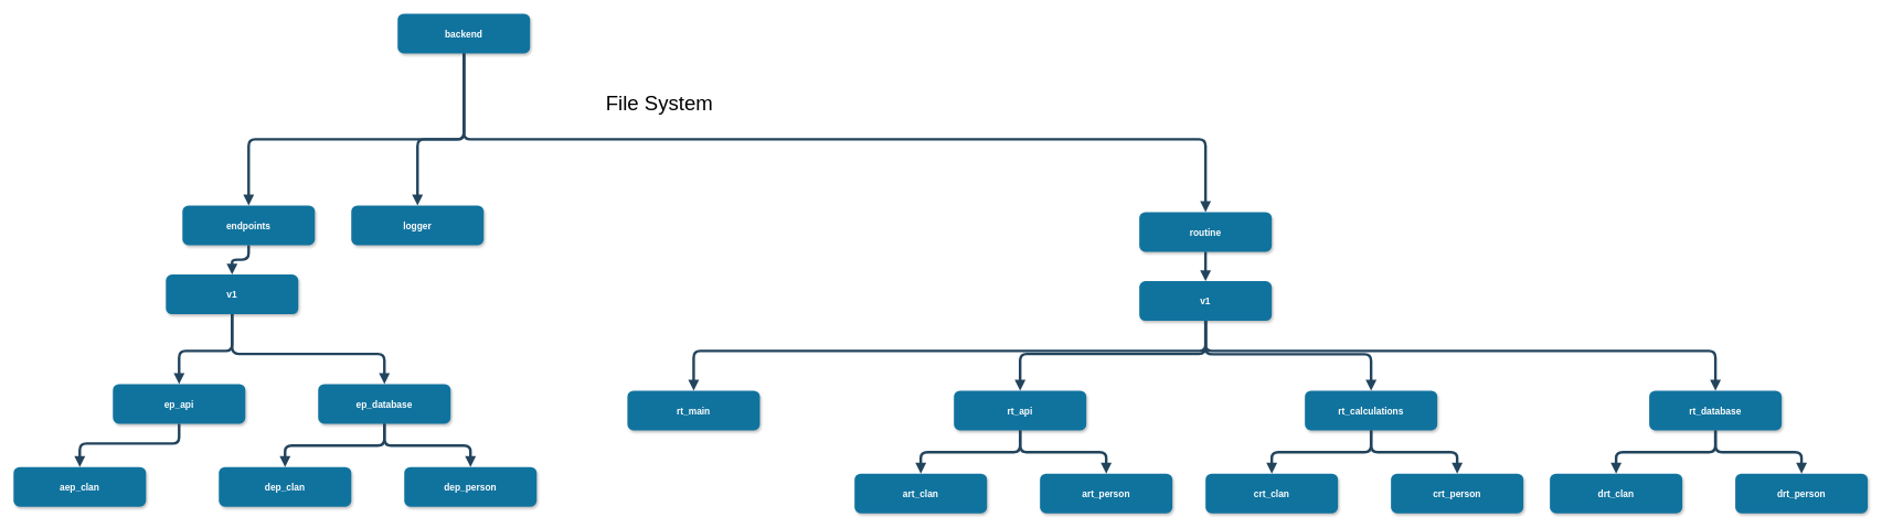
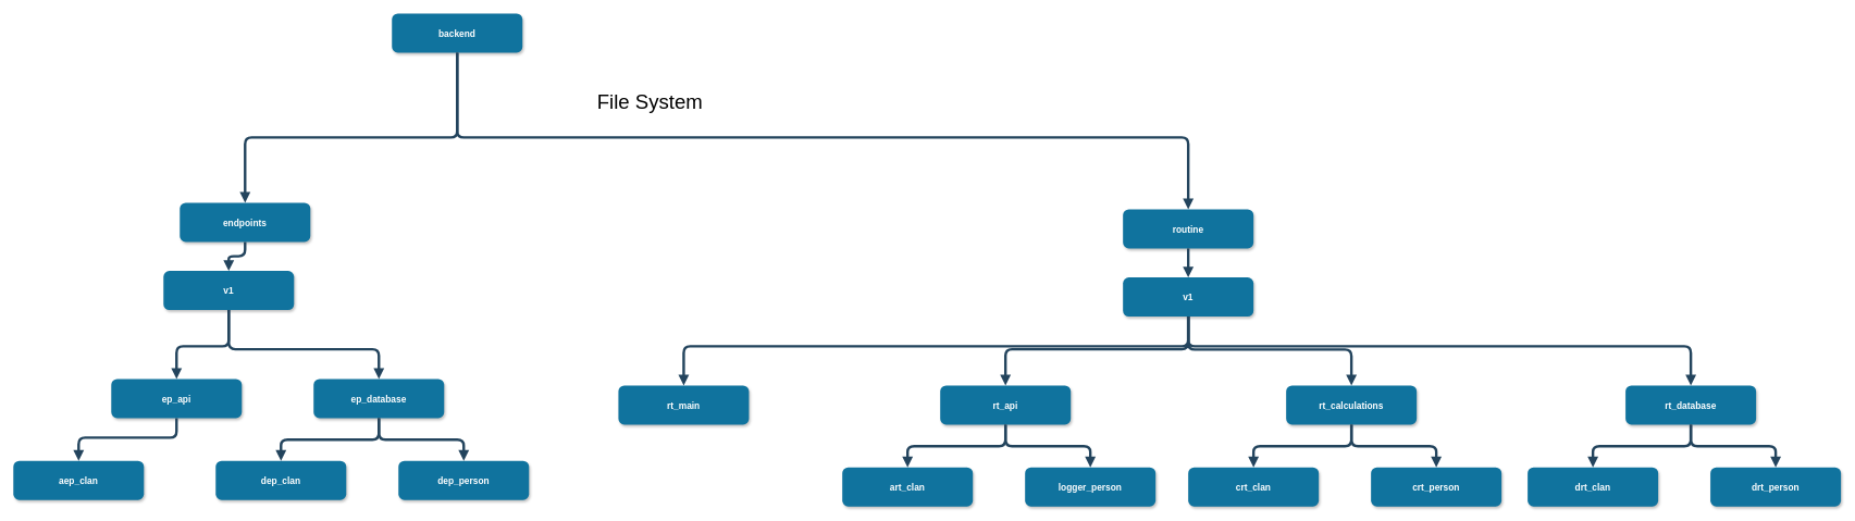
  <mxCell id="0" />
  <mxCell id="1" parent="0" />
  <mxCell id="2" value="backend" style="rounded=1;fillColor=#10739E;strokeColor=none;shadow=1;gradientColor=none;fontStyle=1;fontColor=#FFFFFF;fontSize=14;" parent="1" vertex="1"><mxGeometry x="600" y="20" width="200" height="60" as="geometry" /></mxCell>
  <mxCell id="3" value="endpoints" style="rounded=1;fillColor=#10739E;strokeColor=none;shadow=1;gradientColor=none;fontStyle=1;fontColor=#FFFFFF;fontSize=14;" parent="1" vertex="1"><mxGeometry x="275" y="310" width="200" height="60" as="geometry" /></mxCell>
  <mxCell id="4" value="" style="edgeStyle=elbowEdgeStyle;elbow=vertical;strokeWidth=4;endArrow=block;endFill=1;fontStyle=1;strokeColor=#23445D;exitX=0.5;exitY=1;exitDx=0;exitDy=0;" parent="1" source="2" target="3" edge="1"><mxGeometry x="22" y="165.5" width="100" height="100" as="geometry"><mxPoint x="642" y="185.5" as="sourcePoint" /><mxPoint x="-8" y="-54.5" as="targetPoint" /><Array as="points"><mxPoint x="680" y="210" /><mxPoint x="540" y="210" /><mxPoint x="840" y="210" /></Array></mxGeometry></mxCell>
  <mxCell id="5" value="" style="edgeStyle=elbowEdgeStyle;elbow=vertical;strokeWidth=4;endArrow=block;endFill=1;fontStyle=1;strokeColor=#23445D;exitX=0.5;exitY=1;exitDx=0;exitDy=0;entryX=0.5;entryY=0;entryDx=0;entryDy=0;" parent="1" source="2" target="13" edge="1"><mxGeometry x="20" y="166" width="100" height="100" as="geometry"><mxPoint x="640" y="185.5" as="sourcePoint" /><mxPoint x="1590" y="240" as="targetPoint" /><Array as="points"><mxPoint x="950" y="210" /><mxPoint x="850" y="209" /></Array></mxGeometry></mxCell>
  <mxCell id="6" value="v1" style="rounded=1;fillColor=#10739E;strokeColor=none;shadow=1;gradientColor=none;fontStyle=1;fontColor=#FFFFFF;fontSize=14;" parent="1" vertex="1"><mxGeometry x="250" y="414.5" width="200" height="60" as="geometry" /></mxCell>
  <mxCell id="7" value="ep_api" style="rounded=1;fillColor=#10739E;strokeColor=none;shadow=1;gradientColor=none;fontStyle=1;fontColor=#FFFFFF;fontSize=14;" parent="1" vertex="1"><mxGeometry x="170" y="580" width="200" height="60" as="geometry" /></mxCell>
  <mxCell id="8" value="ep_database" style="rounded=1;fillColor=#10739E;strokeColor=none;shadow=1;gradientColor=none;fontStyle=1;fontColor=#FFFFFF;fontSize=14;" parent="1" vertex="1"><mxGeometry x="480" y="580" width="200" height="60" as="geometry" /></mxCell>
  <mxCell id="9" value="" style="edgeStyle=elbowEdgeStyle;elbow=vertical;strokeWidth=4;endArrow=block;endFill=1;fontStyle=1;strokeColor=#23445D;exitX=0.5;exitY=1;exitDx=0;exitDy=0;entryX=0.5;entryY=0;entryDx=0;entryDy=0;" parent="1" source="6" target="8" edge="1"><mxGeometry x="-372" y="804.5" width="100" height="100" as="geometry"><mxPoint x="250" y="684.5" as="sourcePoint" /><mxPoint x="1198" y="878.5" as="targetPoint" /><Array as="points"><mxPoint x="590" y="534.5" /></Array></mxGeometry></mxCell>
  <mxCell id="10" value="" style="edgeStyle=elbowEdgeStyle;elbow=vertical;strokeWidth=4;endArrow=block;endFill=1;fontStyle=1;strokeColor=#23445D;exitX=0.5;exitY=1;exitDx=0;exitDy=0;entryX=0.5;entryY=0;entryDx=0;entryDy=0;" parent="1" source="6" target="7" edge="1"><mxGeometry x="-362" y="814.5" width="100" height="100" as="geometry"><mxPoint x="580" y="494.5" as="sourcePoint" /><mxPoint x="790" y="584.5" as="targetPoint" /><Array as="points"><mxPoint x="260" y="530" /><mxPoint x="340" y="530" /><mxPoint x="530" y="534.5" /><mxPoint x="600" y="544.5" /></Array></mxGeometry></mxCell>
  <mxCell id="11" value="aep_clan" style="rounded=1;fillColor=#10739E;strokeColor=none;shadow=1;gradientColor=none;fontStyle=1;fontColor=#FFFFFF;fontSize=14;" parent="1" vertex="1"><mxGeometry x="20" y="705.5" width="200" height="60" as="geometry" /></mxCell>
  <mxCell id="12" value="" style="edgeStyle=elbowEdgeStyle;elbow=vertical;strokeWidth=4;endArrow=block;endFill=1;fontStyle=1;strokeColor=#23445D;exitX=0.5;exitY=1;exitDx=0;exitDy=0;entryX=0.5;entryY=0;entryDx=0;entryDy=0;" parent="1" source="7" target="11" edge="1"><mxGeometry x="-412" y="994.5" width="100" height="100" as="geometry"><mxPoint x="520" y="664.5" as="sourcePoint" /><mxPoint x="310" y="754.5" as="targetPoint" /><Array as="points"><mxPoint x="160" y="670" /><mxPoint x="550" y="724.5" /></Array></mxGeometry></mxCell>
  <mxCell id="13" value="routine" style="rounded=1;fillColor=#10739E;strokeColor=none;shadow=1;gradientColor=none;fontStyle=1;fontColor=#FFFFFF;fontSize=14;" parent="1" vertex="1"><mxGeometry x="1720" y="320" width="200" height="60" as="geometry" /></mxCell>
  <mxCell id="14" value="" style="edgeStyle=elbowEdgeStyle;elbow=vertical;strokeWidth=4;endArrow=block;endFill=1;fontStyle=1;strokeColor=#23445D;exitX=0.5;exitY=1;exitDx=0;exitDy=0;entryX=0.5;entryY=0;entryDx=0;entryDy=0;" parent="1" source="3" target="6" edge="1"><mxGeometry x="-582" y="804.5" width="100" height="100" as="geometry"><mxPoint x="360" y="484.5" as="sourcePoint" /><mxPoint x="570" y="574.5" as="targetPoint" /><Array as="points" /></mxGeometry></mxCell>
  <mxCell id="15" value="v1" style="rounded=1;fillColor=#10739E;strokeColor=none;shadow=1;gradientColor=none;fontStyle=1;fontColor=#FFFFFF;fontSize=14;" parent="1" vertex="1"><mxGeometry x="1720" y="424.5" width="200" height="60" as="geometry" /></mxCell>
  <mxCell id="16" value="" style="edgeStyle=elbowEdgeStyle;elbow=vertical;strokeWidth=4;endArrow=block;endFill=1;fontStyle=1;strokeColor=#23445D;exitX=0.5;exitY=1;exitDx=0;exitDy=0;entryX=0.5;entryY=0;entryDx=0;entryDy=0;" parent="1" source="13" target="15" edge="1"><mxGeometry x="188" y="824.5" width="100" height="100" as="geometry"><mxPoint x="1120" y="390.5" as="sourcePoint" /><mxPoint x="1120" y="434.5" as="targetPoint" /><Array as="points" /></mxGeometry></mxCell>
  <mxCell id="17" value="rt_api" style="rounded=1;fillColor=#10739E;strokeColor=none;shadow=1;gradientColor=none;fontStyle=1;fontColor=#FFFFFF;fontSize=14;" parent="1" vertex="1"><mxGeometry x="1440" y="590" width="200" height="60" as="geometry" /></mxCell>
  <mxCell id="18" value="rt_calculations" style="rounded=1;fillColor=#10739E;strokeColor=none;shadow=1;gradientColor=none;fontStyle=1;fontColor=#FFFFFF;fontSize=14;" parent="1" vertex="1"><mxGeometry x="1970" y="590" width="200" height="60" as="geometry" /></mxCell>
  <mxCell id="19" value="" style="edgeStyle=elbowEdgeStyle;elbow=vertical;strokeWidth=4;endArrow=block;endFill=1;fontStyle=1;strokeColor=#23445D;exitX=0.5;exitY=1;exitDx=0;exitDy=0;entryX=0.5;entryY=0;entryDx=0;entryDy=0;" parent="1" source="15" target="18" edge="1"><mxGeometry x="78" y="814.5" width="100" height="100" as="geometry"><mxPoint x="1020" y="494.5" as="sourcePoint" /><mxPoint x="1230" y="584.5" as="targetPoint" /><Array as="points"><mxPoint x="1830" y="535" /><mxPoint x="1860" y="534.5" /><mxPoint x="1860" y="504.5" /></Array></mxGeometry></mxCell>
  <mxCell id="20" value="" style="edgeStyle=elbowEdgeStyle;elbow=vertical;strokeWidth=4;endArrow=block;endFill=1;fontStyle=1;strokeColor=#23445D;exitX=0.5;exitY=1;exitDx=0;exitDy=0;entryX=0.5;entryY=0;entryDx=0;entryDy=0;" parent="1" source="15" target="17" edge="1"><mxGeometry x="88" y="824.5" width="100" height="100" as="geometry"><mxPoint x="1730" y="494.5" as="sourcePoint" /><mxPoint x="1920" y="584.5" as="targetPoint" /><Array as="points"><mxPoint x="1690" y="534.5" /><mxPoint x="1870" y="514.5" /></Array></mxGeometry></mxCell>
  <mxCell id="21" value="" style="shape=image;verticalLabelPosition=bottom;labelBackgroundColor=default;verticalAlign=top;aspect=fixed;imageAspect=0;image=https://user-images.githubusercontent.com/727262/40395108-6bcc327a-5e1e-11e8-9f76-3917983b8563.png;" parent="1" vertex="1"><mxGeometry x="710" y="50" width="214.92" height="190" as="geometry" /></mxCell>
  <mxCell id="22" value="&lt;font style=&quot;font-size: 31px;&quot;&gt;File System&lt;/font&gt;" style="text;html=1;align=center;verticalAlign=middle;resizable=0;points=[];autosize=1;strokeColor=none;fillColor=none;" parent="1" vertex="1"><mxGeometry x="900" y="130" width="190" height="50" as="geometry" /></mxCell>
- <mxCell id="23" value="logger" style="rounded=1;fillColor=#10739E;strokeColor=none;shadow=1;gradientColor=none;fontStyle=1;fontColor=#FFFFFF;fontSize=14;" parent="1" vertex="1"><mxGeometry x="530" y="310" width="200" height="60" as="geometry" /></mxCell>
- <mxCell id="24" value="" style="edgeStyle=elbowEdgeStyle;elbow=vertical;strokeWidth=4;endArrow=block;endFill=1;fontStyle=1;strokeColor=#23445D;exitX=0.5;exitY=1;exitDx=0;exitDy=0;entryX=0.5;entryY=0;entryDx=0;entryDy=0;" parent="1" source="2" target="23" edge="1"><mxGeometry x="30" y="176" width="100" height="100" as="geometry"><mxPoint x="652" y="56" as="sourcePoint" /><mxPoint x="1020" y="310" as="targetPoint" /><Array as="points"><mxPoint x="700" y="210" /><mxPoint x="1080" y="210" /><mxPoint x="860" y="219" /></Array></mxGeometry></mxCell>
  <mxCell id="25" value="dep_clan" style="rounded=1;fillColor=#10739E;strokeColor=none;shadow=1;gradientColor=none;fontStyle=1;fontColor=#FFFFFF;fontSize=14;" parent="1" vertex="1"><mxGeometry x="330" y="705.5" width="200" height="60" as="geometry" /></mxCell>
  <mxCell id="26" value="dep_person" style="rounded=1;fillColor=#10739E;strokeColor=none;shadow=1;gradientColor=none;fontStyle=1;fontColor=#FFFFFF;fontSize=14;" parent="1" vertex="1"><mxGeometry x="610" y="705.5" width="200" height="60" as="geometry" /></mxCell>
  <mxCell id="27" value="" style="edgeStyle=elbowEdgeStyle;elbow=vertical;strokeWidth=4;endArrow=block;endFill=1;fontStyle=1;strokeColor=#23445D;exitX=0.5;exitY=1;exitDx=0;exitDy=0;entryX=0.5;entryY=0;entryDx=0;entryDy=0;" parent="1" source="8" target="26" edge="1"><mxGeometry x="-522" y="820" width="100" height="100" as="geometry"><mxPoint x="420" y="500.5" as="sourcePoint" /><mxPoint x="590" y="590.5" as="targetPoint" /><Array as="points" /></mxGeometry></mxCell>
  <mxCell id="28" value="" style="edgeStyle=elbowEdgeStyle;elbow=vertical;strokeWidth=4;endArrow=block;endFill=1;fontStyle=1;strokeColor=#23445D;exitX=0.5;exitY=1;exitDx=0;exitDy=0;" parent="1" source="8" target="25" edge="1"><mxGeometry x="-512" y="830" width="100" height="100" as="geometry"><mxPoint x="590" y="650.5" as="sourcePoint" /><mxPoint x="730" y="695.5" as="targetPoint" /><Array as="points" /></mxGeometry></mxCell>
  <mxCell id="29" value="rt_main" style="rounded=1;fillColor=#10739E;strokeColor=none;shadow=1;gradientColor=none;fontStyle=1;fontColor=#FFFFFF;fontSize=14;" vertex="1" parent="1"><mxGeometry x="947" y="590" width="200" height="60" as="geometry" /></mxCell>
  <mxCell id="30" value="rt_database" style="rounded=1;fillColor=#10739E;strokeColor=none;shadow=1;gradientColor=none;fontStyle=1;fontColor=#FFFFFF;fontSize=14;" vertex="1" parent="1"><mxGeometry x="2490" y="590" width="200" height="60" as="geometry" /></mxCell>
  <mxCell id="31" value="" style="edgeStyle=elbowEdgeStyle;elbow=vertical;strokeWidth=4;endArrow=block;endFill=1;fontStyle=1;strokeColor=#23445D;entryX=0.5;entryY=0;entryDx=0;entryDy=0;exitX=0.5;exitY=1;exitDx=0;exitDy=0;" edge="1" parent="1" source="15" target="29"><mxGeometry x="98" y="834.5" width="100" height="100" as="geometry"><mxPoint x="1540" y="500" as="sourcePoint" /><mxPoint x="1560" y="585" as="targetPoint" /><Array as="points"><mxPoint x="1360" y="530" /><mxPoint x="1880" y="524.5" /></Array></mxGeometry></mxCell>
  <mxCell id="32" value="" style="edgeStyle=elbowEdgeStyle;elbow=vertical;strokeWidth=4;endArrow=block;endFill=1;fontStyle=1;strokeColor=#23445D;exitX=0.5;exitY=1;exitDx=0;exitDy=0;" edge="1" parent="1" source="15" target="30"><mxGeometry x="108" y="844.5" width="100" height="100" as="geometry"><mxPoint x="1740" y="505" as="sourcePoint" /><mxPoint x="1570" y="595" as="targetPoint" /><Array as="points"><mxPoint x="1980" y="530" /><mxPoint x="1890" y="534.5" /></Array></mxGeometry></mxCell>
  <mxCell id="33" value="art_clan" style="rounded=1;fillColor=#10739E;strokeColor=none;shadow=1;gradientColor=none;fontStyle=1;fontColor=#FFFFFF;fontSize=14;" vertex="1" parent="1"><mxGeometry x="1290" y="715.5" width="200" height="60" as="geometry" /></mxCell>
- <mxCell id="34" value="art_person" style="rounded=1;fillColor=#10739E;strokeColor=none;shadow=1;gradientColor=none;fontStyle=1;fontColor=#FFFFFF;fontSize=14;" vertex="1" parent="1"><mxGeometry x="1570" y="715.5" width="200" height="60" as="geometry" /></mxCell>
+ <mxCell id="34" value="logger_person" style="rounded=1;fillColor=#10739E;strokeColor=none;shadow=1;gradientColor=none;fontStyle=1;fontColor=#FFFFFF;fontSize=14;" vertex="1" parent="1"><mxGeometry x="1570" y="715.5" width="200" height="60" as="geometry" /></mxCell>
  <mxCell id="35" value="" style="edgeStyle=elbowEdgeStyle;elbow=vertical;strokeWidth=4;endArrow=block;endFill=1;fontStyle=1;strokeColor=#23445D;exitX=0.5;exitY=1;exitDx=0;exitDy=0;entryX=0.5;entryY=0;entryDx=0;entryDy=0;" edge="1" parent="1" target="34"><mxGeometry x="438" y="830" width="100" height="100" as="geometry"><mxPoint x="1540" y="650" as="sourcePoint" /><mxPoint x="1550" y="600.5" as="targetPoint" /><Array as="points" /></mxGeometry></mxCell>
  <mxCell id="36" value="" style="edgeStyle=elbowEdgeStyle;elbow=vertical;strokeWidth=4;endArrow=block;endFill=1;fontStyle=1;strokeColor=#23445D;exitX=0.5;exitY=1;exitDx=0;exitDy=0;" edge="1" parent="1" target="33"><mxGeometry x="448" y="840" width="100" height="100" as="geometry"><mxPoint x="1540" y="650" as="sourcePoint" /><mxPoint x="1690" y="705.5" as="targetPoint" /><Array as="points" /></mxGeometry></mxCell>
  <mxCell id="37" value="drt_clan" style="rounded=1;fillColor=#10739E;strokeColor=none;shadow=1;gradientColor=none;fontStyle=1;fontColor=#FFFFFF;fontSize=14;" vertex="1" parent="1"><mxGeometry x="2340" y="715.5" width="200" height="60" as="geometry" /></mxCell>
  <mxCell id="38" value="drt_person" style="rounded=1;fillColor=#10739E;strokeColor=none;shadow=1;gradientColor=none;fontStyle=1;fontColor=#FFFFFF;fontSize=14;" vertex="1" parent="1"><mxGeometry x="2620" y="715.5" width="200" height="60" as="geometry" /></mxCell>
  <mxCell id="39" value="" style="edgeStyle=elbowEdgeStyle;elbow=vertical;strokeWidth=4;endArrow=block;endFill=1;fontStyle=1;strokeColor=#23445D;exitX=0.5;exitY=1;exitDx=0;exitDy=0;entryX=0.5;entryY=0;entryDx=0;entryDy=0;" edge="1" parent="1" target="38"><mxGeometry x="1488" y="830" width="100" height="100" as="geometry"><mxPoint x="2590" y="650" as="sourcePoint" /><mxPoint x="2600" y="600.5" as="targetPoint" /><Array as="points" /></mxGeometry></mxCell>
  <mxCell id="40" value="" style="edgeStyle=elbowEdgeStyle;elbow=vertical;strokeWidth=4;endArrow=block;endFill=1;fontStyle=1;strokeColor=#23445D;exitX=0.5;exitY=1;exitDx=0;exitDy=0;" edge="1" parent="1" target="37"><mxGeometry x="1498" y="840" width="100" height="100" as="geometry"><mxPoint x="2590" y="650" as="sourcePoint" /><mxPoint x="2740" y="705.5" as="targetPoint" /><Array as="points" /></mxGeometry></mxCell>
  <mxCell id="41" value="crt_clan" style="rounded=1;fillColor=#10739E;strokeColor=none;shadow=1;gradientColor=none;fontStyle=1;fontColor=#FFFFFF;fontSize=14;" vertex="1" parent="1"><mxGeometry x="1820" y="715.5" width="200" height="60" as="geometry" /></mxCell>
  <mxCell id="42" value="crt_person" style="rounded=1;fillColor=#10739E;strokeColor=none;shadow=1;gradientColor=none;fontStyle=1;fontColor=#FFFFFF;fontSize=14;" vertex="1" parent="1"><mxGeometry x="2100" y="715.5" width="200" height="60" as="geometry" /></mxCell>
  <mxCell id="43" value="" style="edgeStyle=elbowEdgeStyle;elbow=vertical;strokeWidth=4;endArrow=block;endFill=1;fontStyle=1;strokeColor=#23445D;exitX=0.5;exitY=1;exitDx=0;exitDy=0;entryX=0.5;entryY=0;entryDx=0;entryDy=0;" edge="1" parent="1" target="42"><mxGeometry x="968" y="830" width="100" height="100" as="geometry"><mxPoint x="2070" y="650" as="sourcePoint" /><mxPoint x="2080" y="600.5" as="targetPoint" /><Array as="points" /></mxGeometry></mxCell>
  <mxCell id="44" value="" style="edgeStyle=elbowEdgeStyle;elbow=vertical;strokeWidth=4;endArrow=block;endFill=1;fontStyle=1;strokeColor=#23445D;exitX=0.5;exitY=1;exitDx=0;exitDy=0;" edge="1" parent="1" target="41"><mxGeometry x="978" y="840" width="100" height="100" as="geometry"><mxPoint x="2070" y="650" as="sourcePoint" /><mxPoint x="2220" y="705.5" as="targetPoint" /><Array as="points" /></mxGeometry></mxCell>
